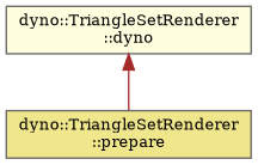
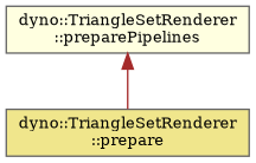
  digraph {
    rankdir=TB
    fontname="DejaVu Serif"
    node [fontname="DejaVu Serif" fontsize=10 shape=box style=filled]
-   n1 [color=gray40 fillcolor=lightyellow fontcolor=black height=0.2 label="dyno::TriangleSetRenderer\l::dyno" width=0.4]
+   n1 [color=gray40 fillcolor=lightyellow fontcolor=black height=0.2 label="dyno::TriangleSetRenderer\l::preparePipelines" width=0.4]
    n2 [color=grey40 fillcolor=khaki height=0.2 label="dyno::TriangleSetRenderer\l::prepare" width=0.4]
    n1 -> n2 [color=brown dir=back fontname="DejaVu Serif" fontsize=10 labelfontname=Helvetica labelfontsize=10 style=solid]
  }
